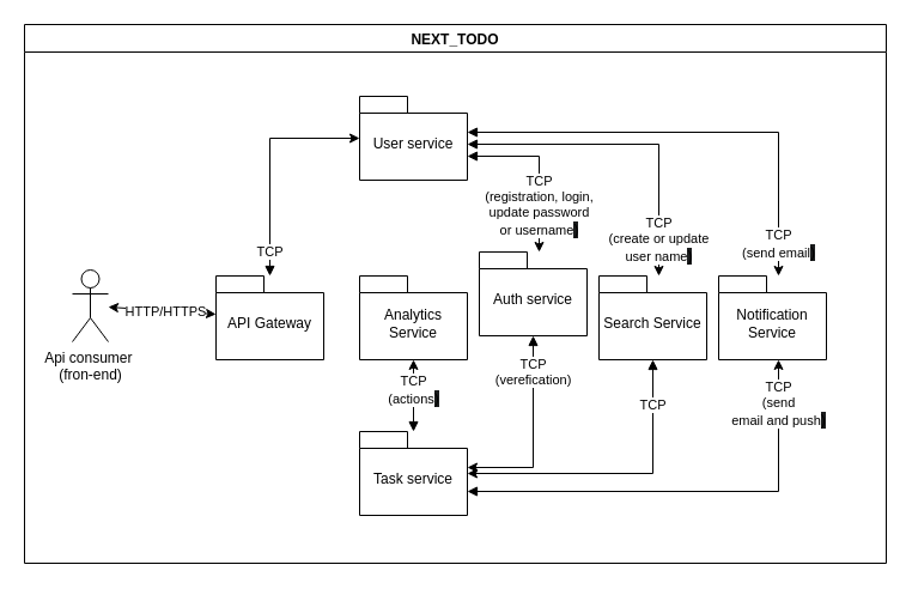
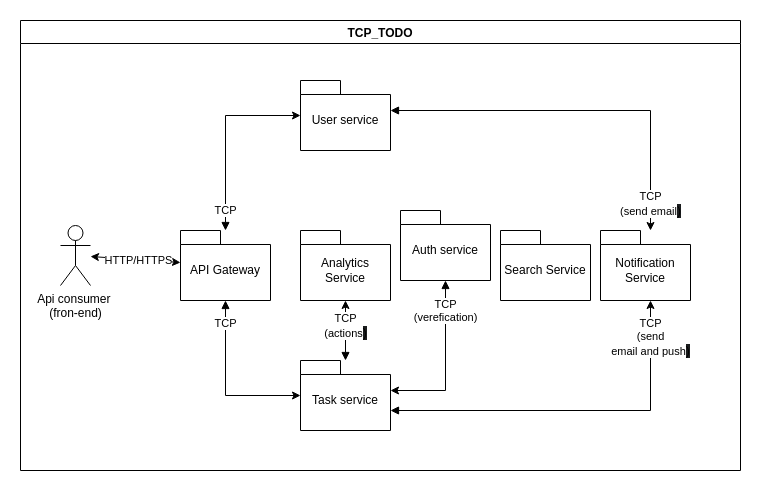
  <mxCell id="0" />
  <mxCell id="1" parent="0" />
- <mxCell id="2" value="NEXT_TODO" style="swimlane;swimlaneFillColor=default;" vertex="1" parent="1"><mxGeometry x="20" width="720" height="450" as="geometry" y="20" /></mxCell>
+ <mxCell id="2" value="TCP_TODO" style="swimlane;swimlaneFillColor=default;" vertex="1" parent="1"><mxGeometry x="20" width="720" height="450" as="geometry" y="20" /></mxCell>
  <mxCell id="3" value="Api consumer&amp;nbsp;&lt;div&gt;(fron-end)&lt;/div&gt;" style="shape=umlActor;verticalLabelPosition=bottom;verticalAlign=top;html=1;outlineConnect=0;" parent="2" vertex="1"><mxGeometry x="40" y="205" width="30" height="60" as="geometry" /></mxCell>
  <mxCell id="4" value="&lt;span style=&quot;font-weight: 400;&quot;&gt;Auth service&lt;/span&gt;" style="shape=folder;fontStyle=1;spacingTop=10;tabWidth=40;tabHeight=14;tabPosition=left;html=1;whiteSpace=wrap;" parent="2" vertex="1"><mxGeometry x="380" y="190" width="90" height="70" as="geometry" /></mxCell>
  <mxCell id="5" value="&lt;span style=&quot;font-weight: 400;&quot;&gt;User service&lt;/span&gt;" style="shape=folder;fontStyle=1;spacingTop=10;tabWidth=40;tabHeight=14;tabPosition=left;html=1;whiteSpace=wrap;" parent="2" vertex="1"><mxGeometry x="280" y="60" width="90" height="70" as="geometry" /></mxCell>
- <mxCell id="6" value="TCP&lt;br&gt;(registration, login, &lt;br&gt;update password &lt;br&gt;or&amp;nbsp;username&lt;span style=&quot;font-size: 12px; background-color: rgb(27, 29, 30);&quot;&gt;)&lt;/span&gt;" style="html=1;verticalAlign=bottom;endArrow=block;rounded=0;startArrow=classic;startFill=1;edgeStyle=orthogonalEdgeStyle;" parent="2" source="4" target="5" edge="1"><mxGeometry x="-0.875" width="80" relative="1" as="geometry"><mxPoint x="335" y="215" as="sourcePoint" /><mxPoint x="335" y="140" as="targetPoint" /><Array as="points"><mxPoint x="430" y="110" /></Array><mxPoint as="offset" /></mxGeometry></mxCell>
  <mxCell id="7" value="&lt;span style=&quot;font-weight: 400;&quot;&gt;Task service&lt;/span&gt;" style="shape=folder;fontStyle=1;spacingTop=10;tabWidth=40;tabHeight=14;tabPosition=left;html=1;whiteSpace=wrap;" parent="2" vertex="1"><mxGeometry x="280" y="340" width="90" height="70" as="geometry" /></mxCell>
- <mxCell id="8" value="TCP" style="html=1;verticalAlign=bottom;endArrow=block;rounded=0;startArrow=classic;startFill=1;edgeStyle=orthogonalEdgeStyle;" parent="2" source="7" target="15" edge="1"><mxGeometry x="0.625" width="80" relative="1" as="geometry"><mxPoint x="280" y="385.0" as="sourcePoint" /><mxPoint x="180" y="235" as="targetPoint" /><mxPoint as="offset" /></mxGeometry></mxCell>
+ <mxCell id="8" value="TCP" style="html=1;verticalAlign=bottom;endArrow=block;rounded=0;startArrow=classic;startFill=1;edgeStyle=orthogonalEdgeStyle;" parent="2" source="7" target="18" edge="1"><mxGeometry x="0.625" width="80" relative="1" as="geometry"><mxPoint x="280" y="385.0" as="sourcePoint" /><mxPoint x="180" y="235" as="targetPoint" /><mxPoint as="offset" /></mxGeometry></mxCell>
  <mxCell id="9" value="TCP&lt;br&gt;(verefication)" style="html=1;verticalAlign=bottom;endArrow=block;rounded=0;startArrow=classic;startFill=1;edgeStyle=orthogonalEdgeStyle;" parent="2" source="7" target="4" edge="1"><mxGeometry x="0.448" width="80" relative="1" as="geometry"><mxPoint x="380" y="250" as="sourcePoint" /><mxPoint x="470" y="250" as="targetPoint" /><Array as="points"><mxPoint x="425" y="370" /></Array><mxPoint as="offset" /></mxGeometry></mxCell>
  <mxCell id="10" value="TCP" style="html=1;verticalAlign=bottom;endArrow=block;rounded=0;startArrow=classic;startFill=1;edgeStyle=orthogonalEdgeStyle;" parent="2" source="5" target="18" edge="1"><mxGeometry x="0.889" width="80" relative="1" as="geometry"><mxPoint x="280" y="105" as="sourcePoint" /><mxPoint x="170" y="100" as="targetPoint" /><mxPoint as="offset" /></mxGeometry></mxCell>
  <mxCell id="11" value="&lt;div&gt;&lt;span style=&quot;font-weight: 400;&quot;&gt;Notification Service&lt;/span&gt;&lt;/div&gt;" style="shape=folder;fontStyle=1;spacingTop=10;tabWidth=40;tabHeight=14;tabPosition=left;html=1;whiteSpace=wrap;" parent="2" vertex="1"><mxGeometry x="580" y="210" width="90" height="70" as="geometry" /></mxCell>
  <mxCell id="12" value="TCP&lt;br&gt;(send email&lt;span style=&quot;font-size: 12px; background-color: rgb(27, 29, 30);&quot;&gt;)&lt;/span&gt;" style="html=1;verticalAlign=bottom;endArrow=block;rounded=0;startArrow=classic;startFill=1;edgeStyle=orthogonalEdgeStyle;" parent="2" source="11" target="5" edge="1"><mxGeometry x="-0.948" width="80" relative="1" as="geometry"><mxPoint x="540" y="252" as="sourcePoint" /><mxPoint x="380" y="168" as="targetPoint" /><Array as="points"><mxPoint x="630" y="90" /></Array><mxPoint as="offset" /></mxGeometry></mxCell>
  <mxCell id="13" value="&lt;div&gt;&lt;span style=&quot;font-weight: 400;&quot;&gt;Analytics Service&lt;/span&gt;&lt;/div&gt;" style="shape=folder;fontStyle=1;spacingTop=10;tabWidth=40;tabHeight=14;tabPosition=left;html=1;whiteSpace=wrap;" parent="2" vertex="1"><mxGeometry x="280" y="210" width="90" height="70" as="geometry" /></mxCell>
  <mxCell id="14" value="TCP&lt;br&gt;(actions&lt;span style=&quot;font-size: 12px; background-color: rgb(27, 29, 30);&quot;&gt;)&lt;/span&gt;" style="html=1;verticalAlign=bottom;endArrow=block;curved=0;rounded=0;startArrow=classic;startFill=1;" parent="2" source="13" target="7" edge="1"><mxGeometry x="0.385" width="80" relative="1" as="geometry"><mxPoint x="335" y="230" as="sourcePoint" /><mxPoint x="335" y="180" as="targetPoint" /><mxPoint as="offset" /></mxGeometry></mxCell>
  <mxCell id="15" value="&lt;div&gt;&lt;span style=&quot;font-weight: 400;&quot;&gt;Search Service&lt;/span&gt;&lt;/div&gt;" style="shape=folder;fontStyle=1;spacingTop=10;tabWidth=40;tabHeight=14;tabPosition=left;html=1;whiteSpace=wrap;" parent="2" vertex="1"><mxGeometry x="480" y="210" width="90" height="70" as="geometry" /></mxCell>
- <mxCell id="16" value="TCP&lt;br&gt;(create or update &lt;br&gt;user name&lt;span style=&quot;font-size: 12px; background-color: rgb(27, 29, 30);&quot;&gt;)&lt;/span&gt;" style="html=1;verticalAlign=bottom;endArrow=block;rounded=0;startArrow=classic;startFill=1;edgeStyle=orthogonalEdgeStyle;" parent="2" source="15" target="5" edge="1"><mxGeometry x="-0.948" width="80" relative="1" as="geometry"><mxPoint x="640" y="220" as="sourcePoint" /><mxPoint x="380" y="95" as="targetPoint" /><Array as="points"><mxPoint x="530" y="100" /></Array><mxPoint as="offset" /></mxGeometry></mxCell>
  <mxCell id="17" value="TCP&lt;br&gt;(send &lt;br&gt;email and push&lt;span style=&quot;font-size: 12px; background-color: rgb(27, 29, 30);&quot;&gt;)&lt;/span&gt;" style="html=1;verticalAlign=bottom;endArrow=block;rounded=0;startArrow=classic;startFill=1;edgeStyle=orthogonalEdgeStyle;" parent="2" source="11" target="7" edge="1"><mxGeometry x="-0.676" width="80" relative="1" as="geometry"><mxPoint x="640" y="220" as="sourcePoint" /><mxPoint x="380" y="95" as="targetPoint" /><Array as="points"><mxPoint x="630" y="390" /></Array><mxPoint as="offset" /></mxGeometry></mxCell>
  <mxCell id="18" value="&lt;div&gt;&lt;span style=&quot;font-weight: 400;&quot;&gt;API Gateway&lt;/span&gt;&lt;/div&gt;" style="shape=folder;fontStyle=1;spacingTop=10;tabWidth=40;tabHeight=14;tabPosition=left;html=1;whiteSpace=wrap;" parent="2" vertex="1"><mxGeometry x="160" y="210" width="90" height="70" as="geometry" /></mxCell>
  <mxCell id="19" value="" style="endArrow=classic;startArrow=classic;html=1;rounded=0;" parent="2" source="3" target="18" edge="1"><mxGeometry width="50" height="50" relative="1" as="geometry"><mxPoint x="110" y="280" as="sourcePoint" /><mxPoint x="160" y="230" as="targetPoint" /></mxGeometry></mxCell>
  <mxCell id="20" value="HTTP/HTTPS" style="edgeLabel;html=1;align=center;verticalAlign=middle;resizable=0;points=[];" parent="19" vertex="1" connectable="0"><mxGeometry x="0.256" relative="1" as="geometry"><mxPoint x="-9" as="offset" /></mxGeometry></mxCell>
